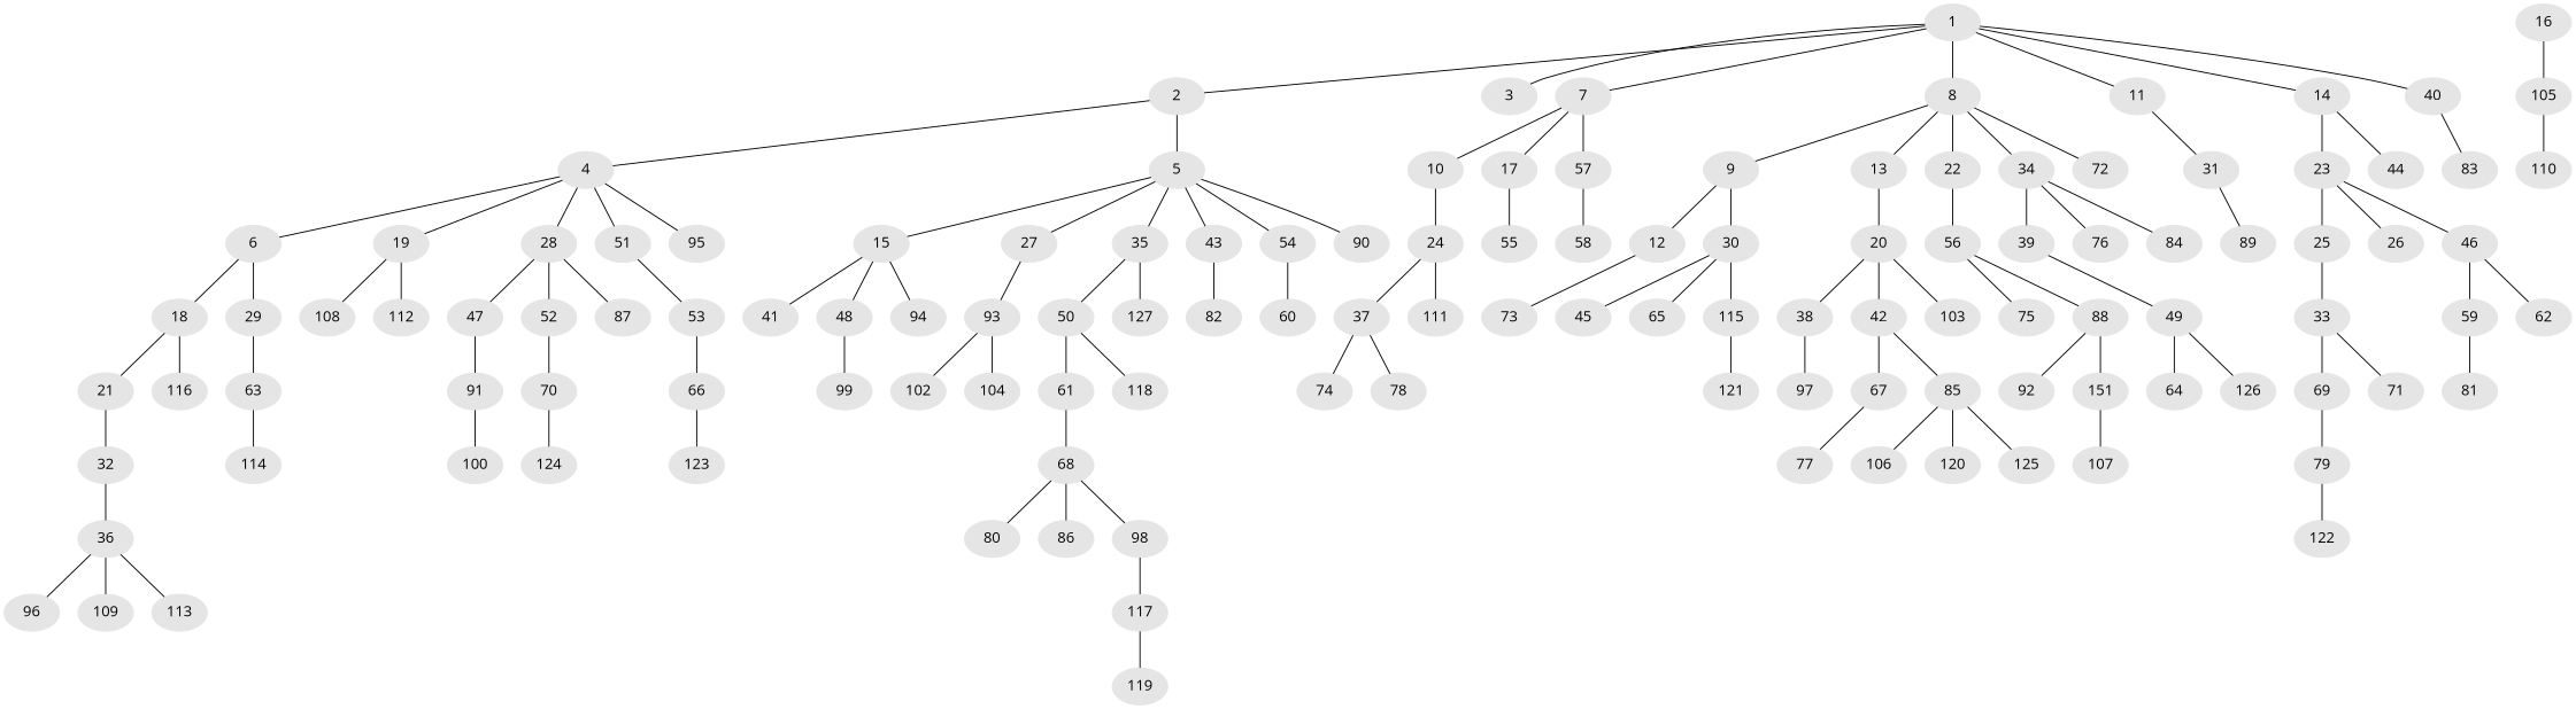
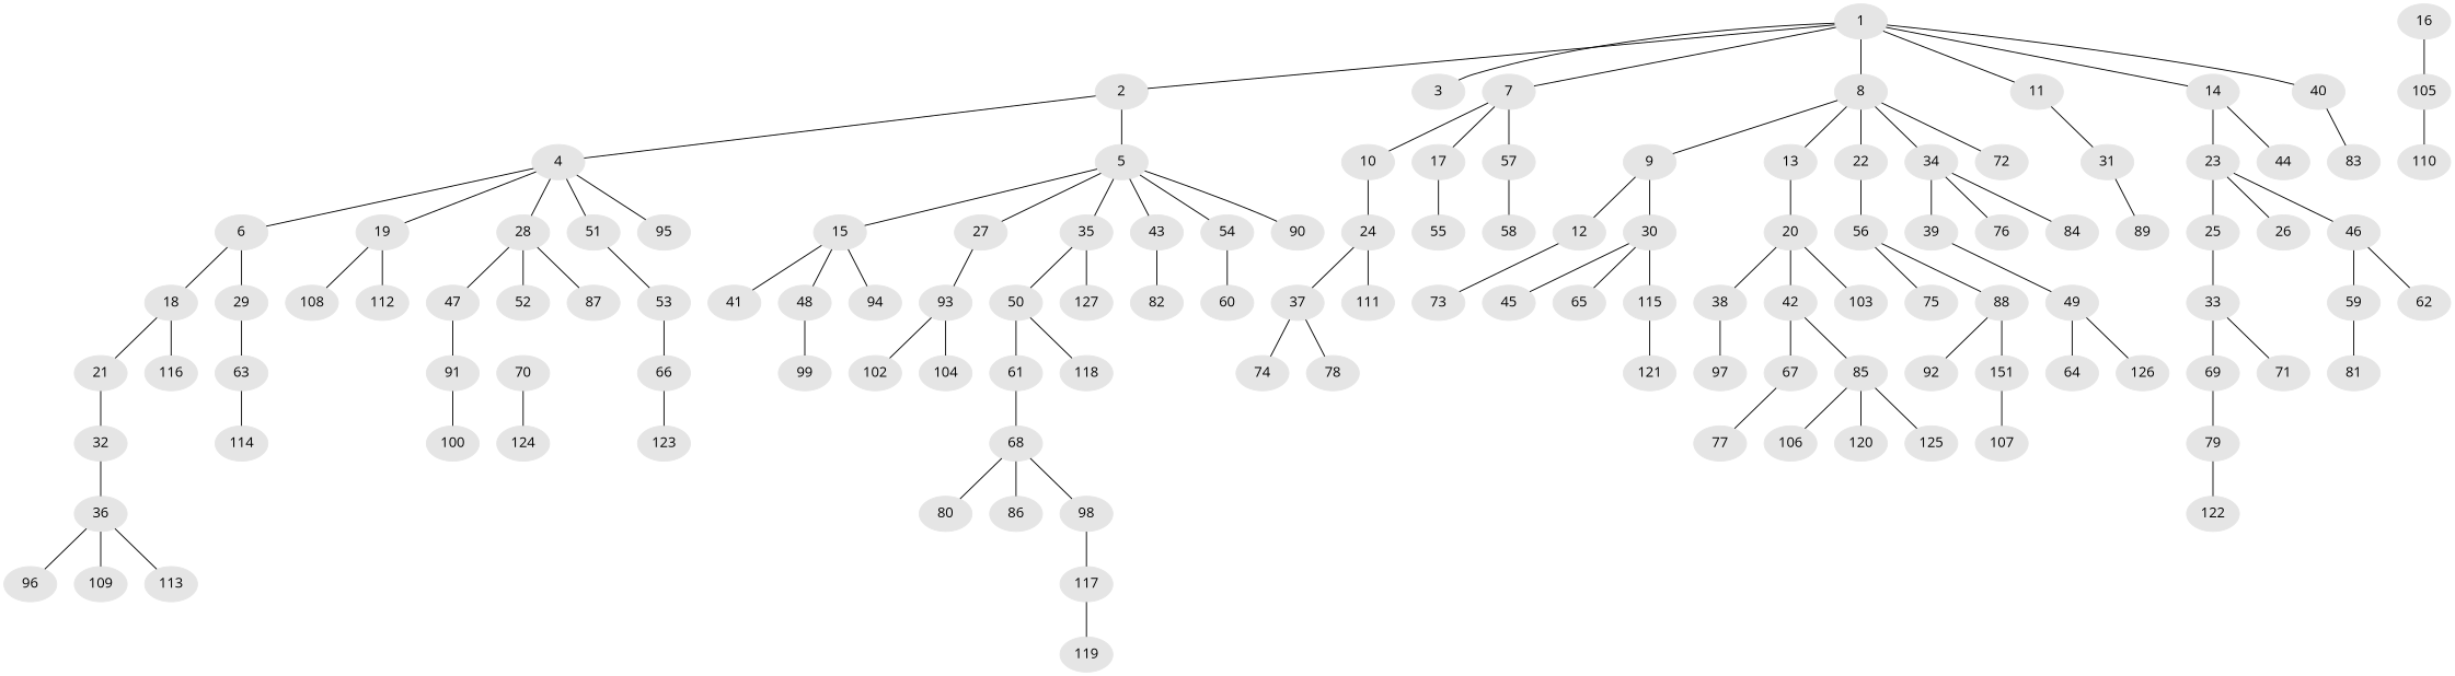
  graph {
    fontname="Open Sans"
    node [color=gray90 fontname="Open Sans" style=filled]
    edge [fontname="Open Sans"]
    1
    2
    3
    7
    8
    11
    14
    40
    4
    5
    10
    17
    57
    9
    13
    22
    34
    72
    31
    23
    44
    83
    6
    19
    28
    51
    95
    15
    27
    35
    43
    54
    90
    18
    29
    108
    112
    47
    52
    87
    53
    41
    48
    94
    93
    50
    127
    82
    60
    21
    116
    63
    24
    16
    105
    55
    58
    12
    30
    20
    56
    39
    76
    84
    73
    45
    65
    115
    37
    111
    89
    38
    42
    103
    25
    26
    46
    99
    110
    32
    97
    67
    85
    36
    75
    88
    33
    59
    62
    74
    78
    69
    71
    102
    104
    91
    70
    114
    121
    96
    109
    113
    79
    49
    61
    118
    64
    126
    77
    106
    120
    125
    81
    100
    68
    66
    124
    123
    92
    n120 [label=151]
    80
    86
    98
    117
    122
    107
    119
    1 -- 2
    1 -- 3
    1 -- 7
    1 -- 8
    1 -- 11
    1 -- 14
    1 -- 40
    2 -- 4
    2 -- 5
    7 -- 10
    7 -- 17
    7 -- 57
    8 -- 9
    8 -- 13
    8 -- 22
    8 -- 34
    8 -- 72
    11 -- 31
    14 -- 23
    14 -- 44
    40 -- 83
    4 -- 6
    4 -- 19
    4 -- 28
    4 -- 51
    4 -- 95
    5 -- 15
    5 -- 27
    5 -- 35
    5 -- 43
    5 -- 54
    5 -- 90
    10 -- 24
    17 -- 55
    57 -- 58
    9 -- 12
    9 -- 30
    13 -- 20
    22 -- 56
    34 -- 39
    34 -- 76
    34 -- 84
    31 -- 89
    23 -- 25
    23 -- 26
    23 -- 46
    6 -- 18
    6 -- 29
    19 -- 108
    19 -- 112
    28 -- 47
    28 -- 52
    28 -- 87
    51 -- 53
    15 -- 41
    15 -- 48
    15 -- 94
    27 -- 93
    35 -- 50
    35 -- 127
    43 -- 82
    54 -- 60
    18 -- 21
    18 -- 116
    29 -- 63
    47 -- 91
-   52 -- 70
    53 -- 66
    48 -- 99
    93 -- 102
    93 -- 104
    50 -- 61
    50 -- 118
    21 -- 32
    63 -- 114
    24 -- 37
    24 -- 111
    16 -- 105
    105 -- 110
    12 -- 73
    30 -- 45
    30 -- 65
    30 -- 115
    20 -- 38
    20 -- 42
    20 -- 103
    56 -- 75
    56 -- 88
    39 -- 49
    115 -- 121
    37 -- 74
    37 -- 78
    38 -- 97
    42 -- 67
    42 -- 85
    25 -- 33
    46 -- 59
    46 -- 62
    32 -- 36
    67 -- 77
    85 -- 106
    85 -- 120
    85 -- 125
    36 -- 96
    36 -- 109
    36 -- 113
    88 -- 92
    88 -- n120
    33 -- 69
    33 -- 71
    59 -- 81
    69 -- 79
    91 -- 100
    70 -- 124
    79 -- 122
    49 -- 64
    49 -- 126
    61 -- 68
    68 -- 80
    68 -- 86
    68 -- 98
    66 -- 123
    n120 -- 107
    98 -- 117
    117 -- 119
  }
